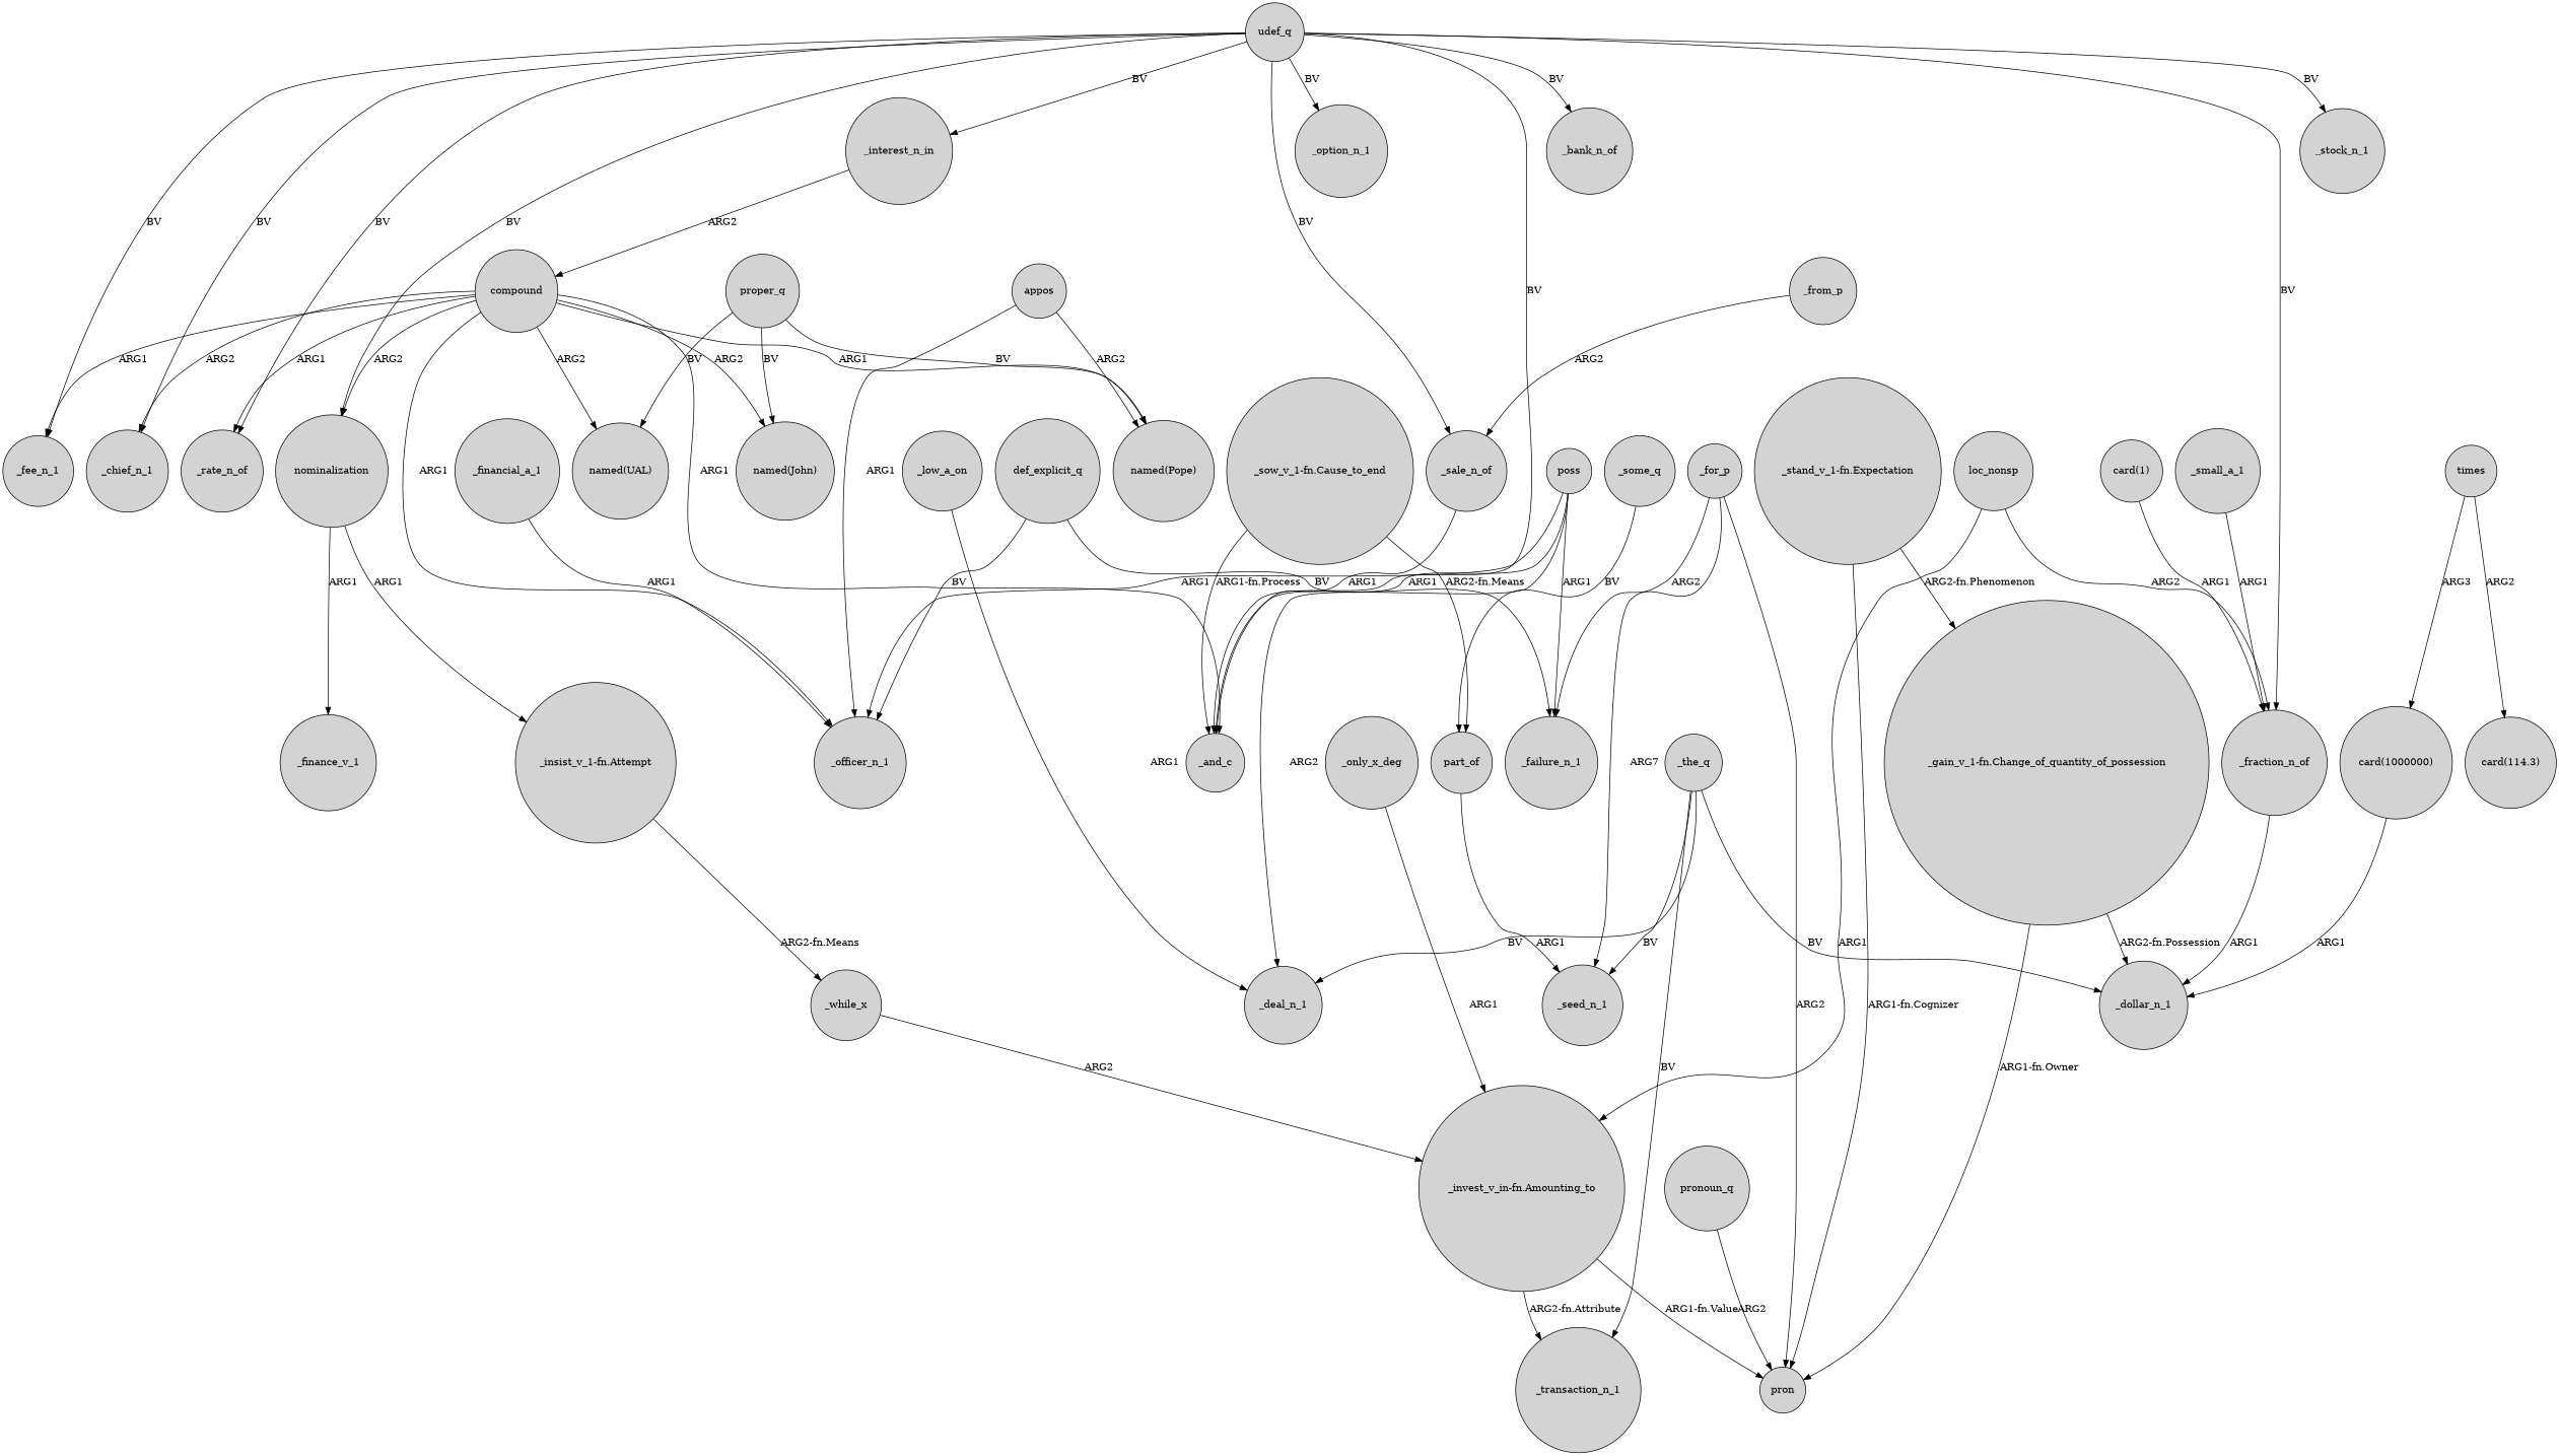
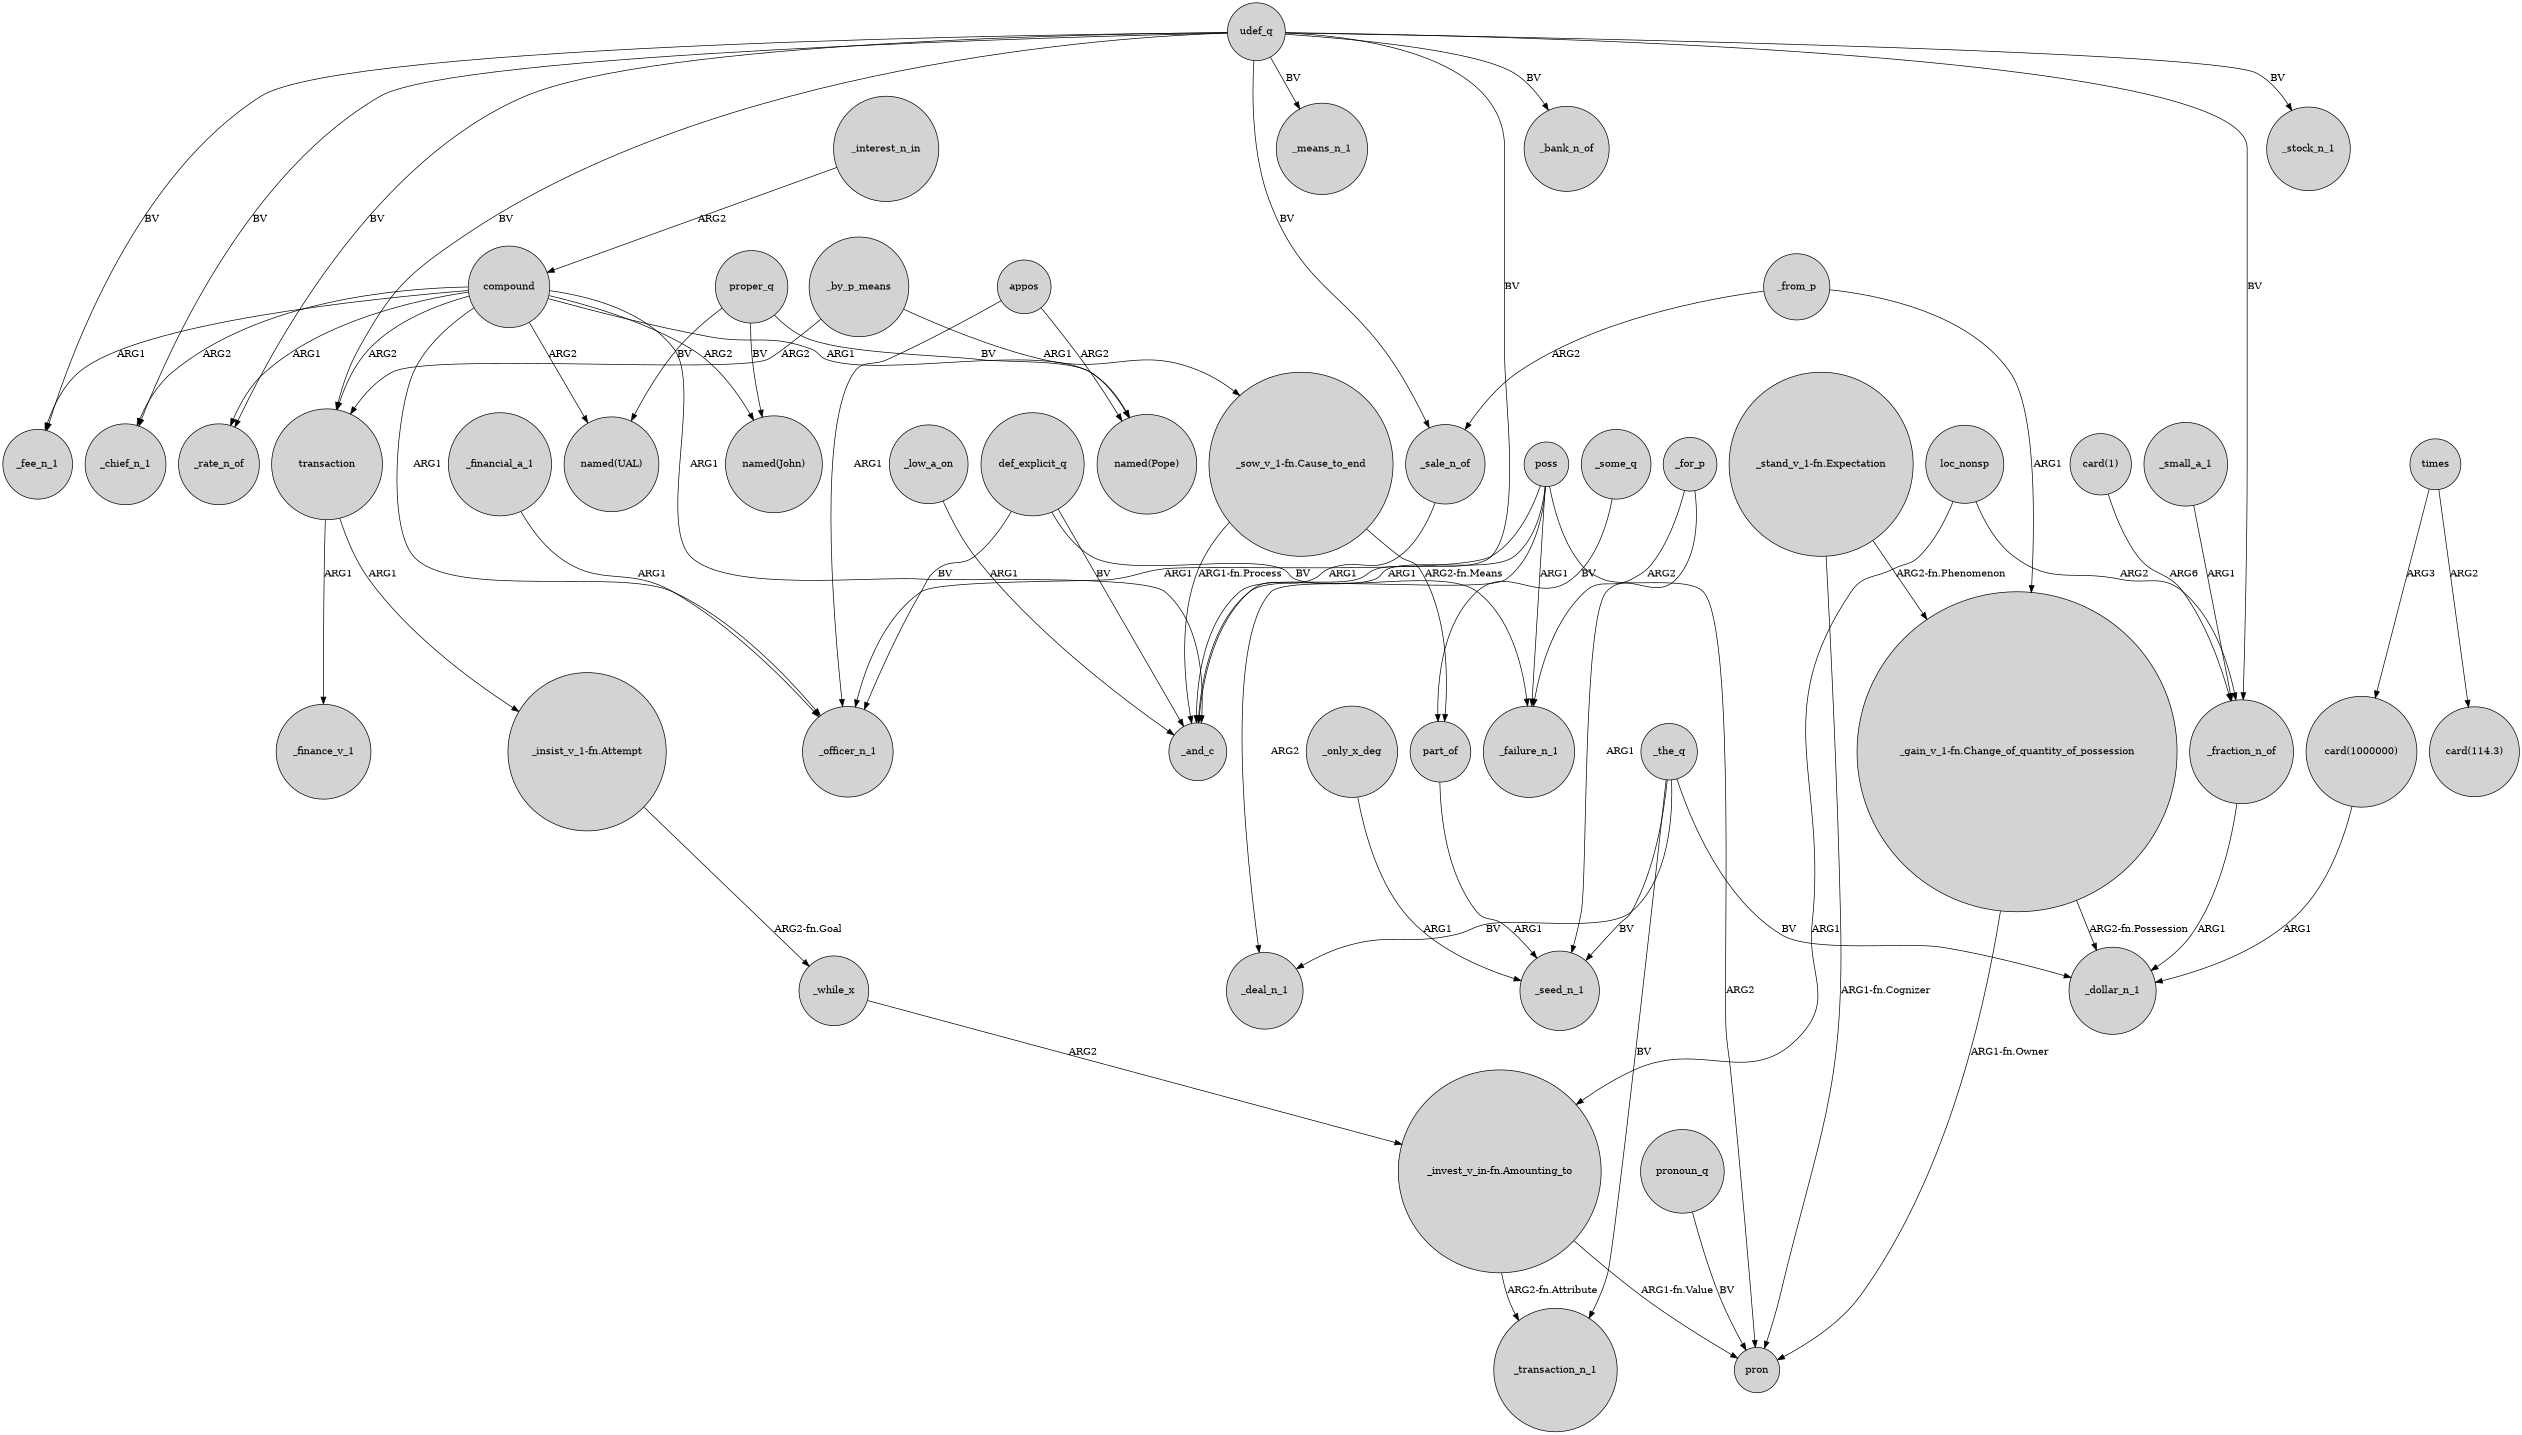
  digraph {
    node [shape=circle style=filled]
    compound
    _and_c
    "named(Pope)"
    _fee_n_1
    _chief_n_1
-   nominalization
+   nominalization [label=transaction]
    _officer_n_1
    _rate_n_of
    "named(UAL)"
    "named(John)"
    _finance_v_1
    "_insist_v_1-fn.Attempt"
    _interest_n_in
    appos
    udef_q
-   _option_n_1
+   _option_n_1 [label=_means_n_1]
    _fraction_n_of
    _bank_n_of
    _sale_n_of
    _stock_n_1
    _dollar_n_1
    _the_q
    _deal_n_1
    _transaction_n_1
    _seed_n_1
    _only_x_deg
    "_invest_v_in-fn.Amounting_to"
    pron
    _while_x
    def_explicit_q
    _failure_n_1
    _from_p
    "_gain_v_1-fn.Change_of_quantity_of_possession"
    times
    "card(1000000)"
    "card(114.3)"
+   _by_p_means
    "_sow_v_1-fn.Cause_to_end"
    part_of
    _financial_a_1
    proper_q
    _small_a_1
    pronoun_q
    poss
    _low_a_on
    "card(1)"
    _for_p
    _some_q
    loc_nonsp
    "_stand_v_1-fn.Expectation"
    compound -> _and_c [label=ARG1]
    compound -> "named(Pope)" [label=ARG1]
    compound -> _fee_n_1 [label=ARG1]
    compound -> _chief_n_1 [label=ARG2]
    compound -> nominalization [label=ARG2]
    compound -> _officer_n_1 [label=ARG1]
    compound -> _rate_n_of [label=ARG1]
    compound -> "named(UAL)" [label=ARG2]
    compound -> "named(John)" [label=ARG2]
    nominalization -> _finance_v_1 [label=ARG1]
    nominalization -> "_insist_v_1-fn.Attempt" [label=ARG1]
-   "_insist_v_1-fn.Attempt" -> _while_x [label="ARG2-fn.Means"]
+   "_insist_v_1-fn.Attempt" -> _while_x [label="ARG2-fn.Goal"]
    _interest_n_in -> compound [label=ARG2]
    appos -> "named(Pope)" [label=ARG2]
    appos -> _officer_n_1 [label=ARG1]
    udef_q -> _and_c [label=BV]
    udef_q -> _fee_n_1 [label=BV]
    udef_q -> _chief_n_1 [label=BV]
    udef_q -> nominalization [label=BV]
    udef_q -> _rate_n_of [label=BV]
-   udef_q -> _interest_n_in [label=BV]
    udef_q -> _option_n_1 [label=BV]
    udef_q -> _fraction_n_of [label=BV]
    udef_q -> _bank_n_of [label=BV]
    udef_q -> _sale_n_of [label=BV]
    udef_q -> _stock_n_1 [label=BV]
    _fraction_n_of -> _dollar_n_1 [label=ARG1]
    _sale_n_of -> _and_c [label=ARG1]
    _the_q -> _dollar_n_1 [label=BV]
    _the_q -> _deal_n_1 [label=BV]
    _the_q -> _transaction_n_1 [label=BV]
    _the_q -> _seed_n_1 [label=BV]
-   _only_x_deg -> "_invest_v_in-fn.Amounting_to" [label=ARG1]
+   _only_x_deg -> _seed_n_1 [label=ARG1]
    "_invest_v_in-fn.Amounting_to" -> _transaction_n_1 [label="ARG2-fn.Attribute"]
    "_invest_v_in-fn.Amounting_to" -> pron [label="ARG1-fn.Value"]
    _while_x -> "_invest_v_in-fn.Amounting_to" [label=ARG2]
+   def_explicit_q -> _and_c [label=BV]
    def_explicit_q -> _officer_n_1 [label=BV]
    def_explicit_q -> _failure_n_1 [label=BV]
    _from_p -> _sale_n_of [label=ARG2]
+   _from_p -> "_gain_v_1-fn.Change_of_quantity_of_possession" [label=ARG1]
    "_gain_v_1-fn.Change_of_quantity_of_possession" -> _dollar_n_1 [label="ARG2-fn.Possession"]
    "_gain_v_1-fn.Change_of_quantity_of_possession" -> pron [label="ARG1-fn.Owner"]
    times -> "card(1000000)" [label=ARG3]
    times -> "card(114.3)" [label=ARG2]
    "card(1000000)" -> _dollar_n_1 [label=ARG1]
+   _by_p_means -> nominalization [label=ARG2]
+   _by_p_means -> "_sow_v_1-fn.Cause_to_end" [label=ARG1]
    "_sow_v_1-fn.Cause_to_end" -> _and_c [label="ARG1-fn.Process"]
    "_sow_v_1-fn.Cause_to_end" -> part_of [label="ARG2-fn.Means"]
    part_of -> _seed_n_1 [label=ARG1]
    _financial_a_1 -> _officer_n_1 [label=ARG1]
    proper_q -> "named(Pope)" [label=BV]
    proper_q -> "named(UAL)" [label=BV]
    proper_q -> "named(John)" [label=BV]
    _small_a_1 -> _fraction_n_of [label=ARG1]
-   pronoun_q -> pron [label=ARG2]
+   pronoun_q -> pron [label=BV]
    poss -> _and_c [label=ARG1]
    poss -> _officer_n_1 [label=ARG1]
    poss -> _deal_n_1 [label=ARG2]
-   _for_p -> pron [label=ARG2]
+   poss -> pron [label=ARG2]
    poss -> _failure_n_1 [label=ARG1]
-   _low_a_on -> _deal_n_1 [label=ARG1]
-   "card(1)" -> _fraction_n_of [label=ARG1]
-   _for_p -> _seed_n_1 [label=ARG7]
+   _low_a_on -> _and_c [label=ARG1]
+   "card(1)" -> _fraction_n_of [label=ARG6]
+   _for_p -> _seed_n_1 [label=ARG1]
    _for_p -> _failure_n_1 [label=ARG2]
    _some_q -> part_of [label=BV]
    loc_nonsp -> _fraction_n_of [label=ARG2]
    loc_nonsp -> "_invest_v_in-fn.Amounting_to" [label=ARG1]
    "_stand_v_1-fn.Expectation" -> pron [label="ARG1-fn.Cognizer"]
    "_stand_v_1-fn.Expectation" -> "_gain_v_1-fn.Change_of_quantity_of_possession" [label="ARG2-fn.Phenomenon"]
  }
